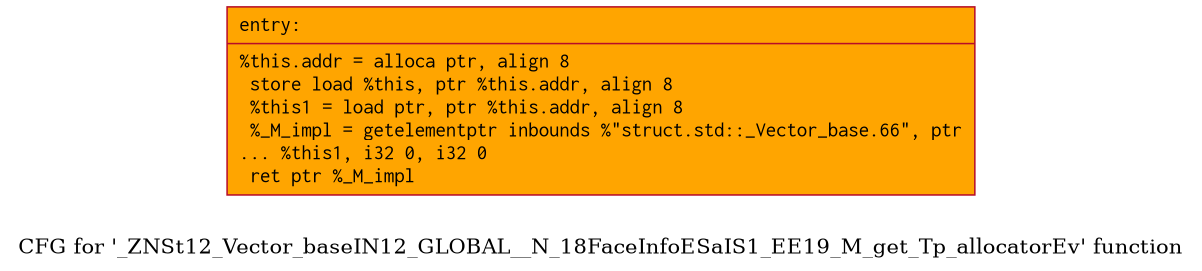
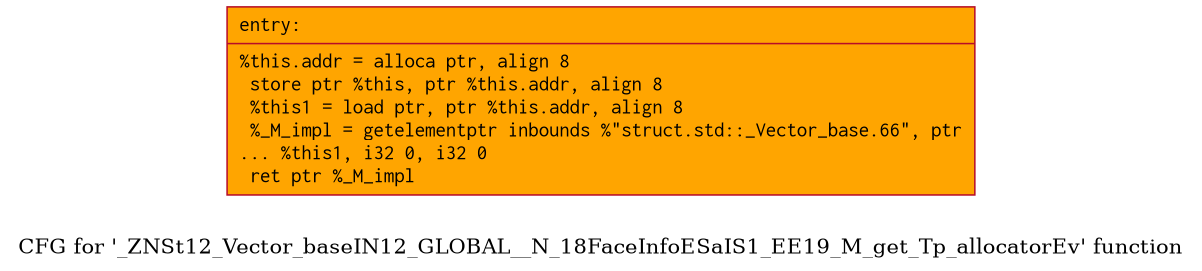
  digraph {
    label="CFG for '_ZNSt12_Vector_baseIN12_GLOBAL__N_18FaceInfoESaIS1_EE19_M_get_Tp_allocatorEv' function"
-   n1 [color="#b70d28ff" fillcolor=orange fontname=Courier label="{entry:\l|  %this.addr = alloca ptr, align 8\l  store load %this, ptr %this.addr, align 8\l  %this1 = load ptr, ptr %this.addr, align 8\l  %_M_impl = getelementptr inbounds %\"struct.std::_Vector_base.66\", ptr\l... %this1, i32 0, i32 0\l  ret ptr %_M_impl\l}" shape=record style=filled]
+   n1 [color="#b70d28ff" fillcolor=orange fontname=Courier label="{entry:\l|  %this.addr = alloca ptr, align 8\l  store ptr %this, ptr %this.addr, align 8\l  %this1 = load ptr, ptr %this.addr, align 8\l  %_M_impl = getelementptr inbounds %\"struct.std::_Vector_base.66\", ptr\l... %this1, i32 0, i32 0\l  ret ptr %_M_impl\l}" shape=record style=filled]
  }
